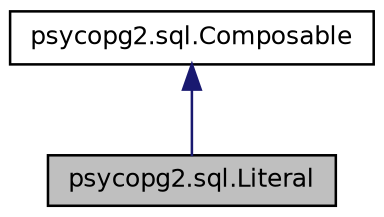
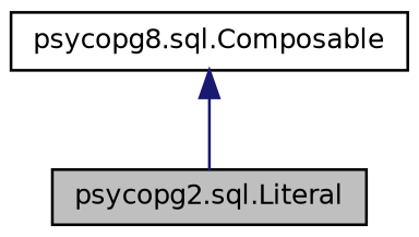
  digraph {
    node [color=black fontname=Helvetica fontsize=10 shape=record style=filled]
    n1 [fillcolor=grey75 fontcolor=black height=0.2 label="psycopg2.sql.Literal" width=0.4]
-   n2 [fillcolor=white height=0.2 label="psycopg2.sql.Composable" width=0.4]
+   n2 [fillcolor=white height=0.2 label="psycopg8.sql.Composable" width=0.4]
    n2 -> n1 [color=midnightblue dir=back fontname=Helvetica fontsize=10 labelfontname=Helvetica labelfontsize=10 style=solid]
  }
